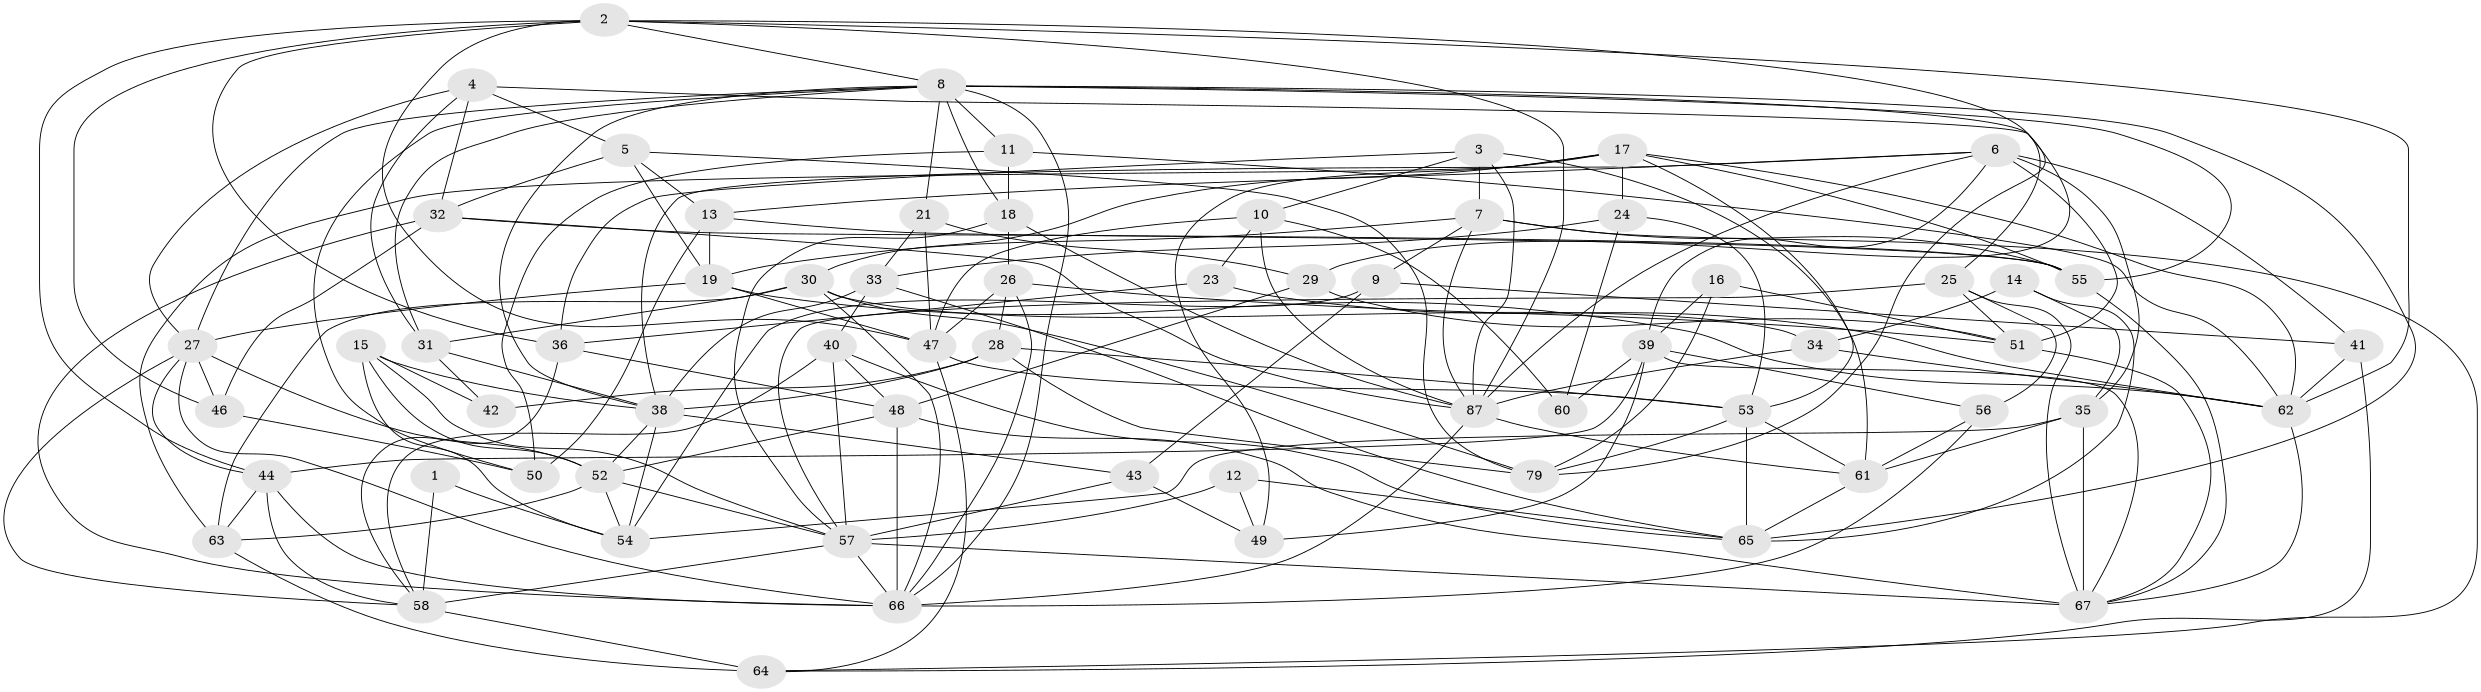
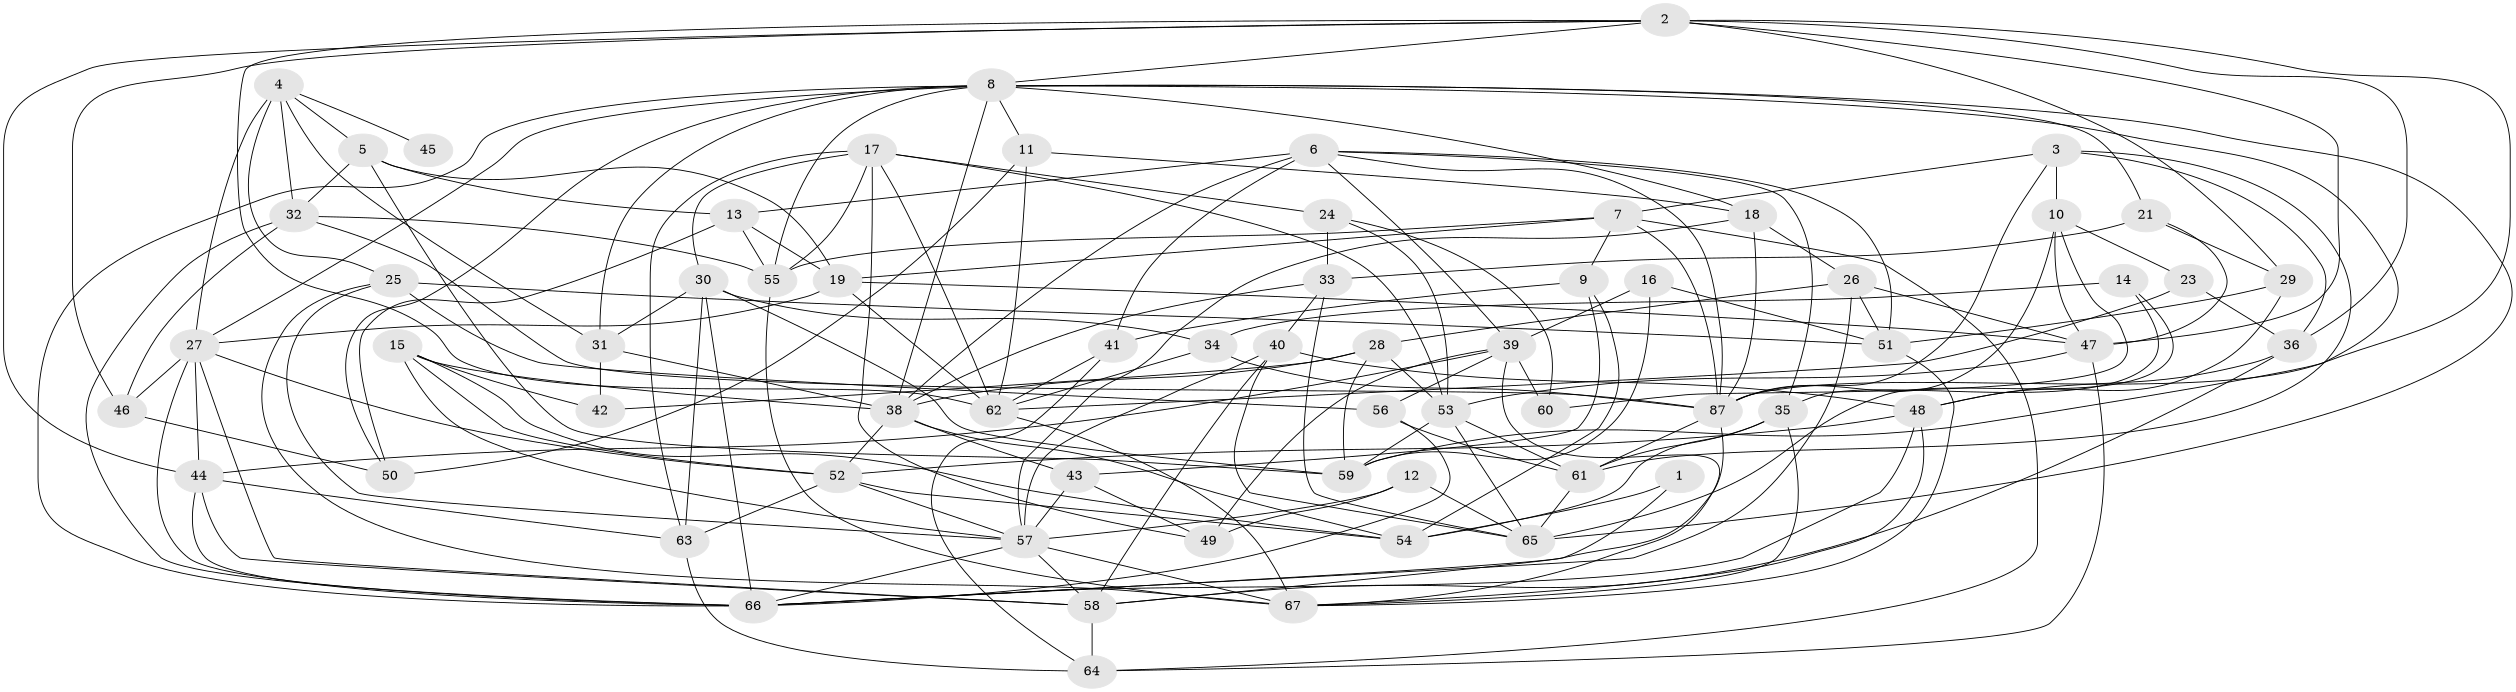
  graph {
    node [color=gray90 style=filled]
    edge [weight=1.0]
    1
    54
    58
    64
    2
    8
    29
    36
    n9 [label=87]
    44
    46
    47
    62
    27
    31
-   59 [label=79]
+   59
    38
    55
    11
    18
    21
    50
    65
    66
    51
    48
    61
    63
    53
    67
    3
    7
    10
    19
    9
    23
    60
    4
+   45
    5
    25
    32
    13
    57
    56
    52
    42
    6
    35
    39
    41
    43
    49
    26
    33
    12
    14
    34
    15
    16
    17
    24
    30
    28
    40
    1 -- 54
    1 -- 58
    58 -- 64 [weight=2.0]
    2 -- 8
    2 -- 29
    2 -- 36
    2 -- n9
    2 -- 44
    2 -- 46
    2 -- 47
    2 -- 62
    8 -- 27
    8 -- 31
    8 -- 59
    8 -- 38
    8 -- 55
    8 -- 11
    8 -- 18
    8 -- 21
    8 -- 50
    8 -- 65
    8 -- 66
    29 -- 51
    29 -- 48
    36 -- 58
    36 -- 48
    n9 -- 66
    n9 -- 61
    44 -- 58
    44 -- 66
    44 -- 63
    46 -- 50
    47 -- 64
    47 -- 53
    62 -- 67
    27 -- 58
    27 -- 44
    27 -- 46
    27 -- 66
    27 -- 52
    31 -- 38
    31 -- 42
    38 -- 54
    38 -- 52
    38 -- 43
    55 -- 67
    11 -- 62
    11 -- 18
    11 -- 50
    18 -- n9
    18 -- 57
    18 -- 26
    21 -- 29
    21 -- 47
    21 -- 33
    51 -- 67
    48 -- 66
    48 -- 67
    48 -- 52
    61 -- 65
    63 -- 64
    53 -- 59
    53 -- 65
    53 -- 61
    3 -- 36
    3 -- n9
    3 -- 61
    3 -- 7
    3 -- 10
    7 -- 64
    7 -- n9
    7 -- 55
    7 -- 19
    7 -- 9
    10 -- n9
    10 -- 47
    10 -- 23
    10 -- 60
    19 -- 47
    19 -- 62
    19 -- 27
    9 -- 54
    9 -- 41
    9 -- 43
    23 -- 36
    23 -- 62
    4 -- 27
    4 -- 31
+   4 -- 45
    4 -- 5
    4 -- 25 [weight=2.0]
    4 -- 32
    5 -- 59
    5 -- 19
    5 -- 32
    5 -- 13
    25 -- 51
    25 -- 67
    25 -- 57
    25 -- 56
    32 -- n9
    32 -- 46
    32 -- 55
    32 -- 66 [weight=2.0]
    13 -- 55
    13 -- 50
    13 -- 19
    57 -- 58
    57 -- 66
    57 -- 67 [weight=2.0]
    56 -- 66
    56 -- 61
    52 -- 54
    52 -- 63
    52 -- 57
    6 -- n9
    6 -- 38
    6 -- 51
    6 -- 13
    6 -- 35
    6 -- 39
    6 -- 41 [weight=2.0]
    35 -- 54
    35 -- 61
    35 -- 67
    39 -- 44
    39 -- 67
    39 -- 60
    39 -- 56
    39 -- 49
    41 -- 64
    41 -- 62
    43 -- 57
    43 -- 49
    26 -- 47
    26 -- 66
    26 -- 51
    26 -- 28 [weight=2.0]
    33 -- 38
    33 -- 65
    33 -- 40
    12 -- 65
    12 -- 57
    12 -- 49
    14 -- 65
    14 -- 35
    14 -- 34
    34 -- n9 [weight=2.0]
    34 -- 62
    15 -- 54
    15 -- 38
    15 -- 57
    15 -- 52
    15 -- 42 [weight=2.0]
    16 -- 59
    16 -- 51
    16 -- 39 [weight=2.0]
    17 -- 62
    17 -- 55
    17 -- 63
    17 -- 53
    17 -- 49
    17 -- 24
    17 -- 30
    24 -- 53
    24 -- 60
    24 -- 33 [weight=2.0]
    30 -- 31
    30 -- 59
    30 -- 66
    30 -- 63
    30 -- 34
    28 -- 59
    28 -- 38
    28 -- 53
    28 -- 42
    40 -- 58
    40 -- 65
    40 -- 48
    40 -- 57
  }
